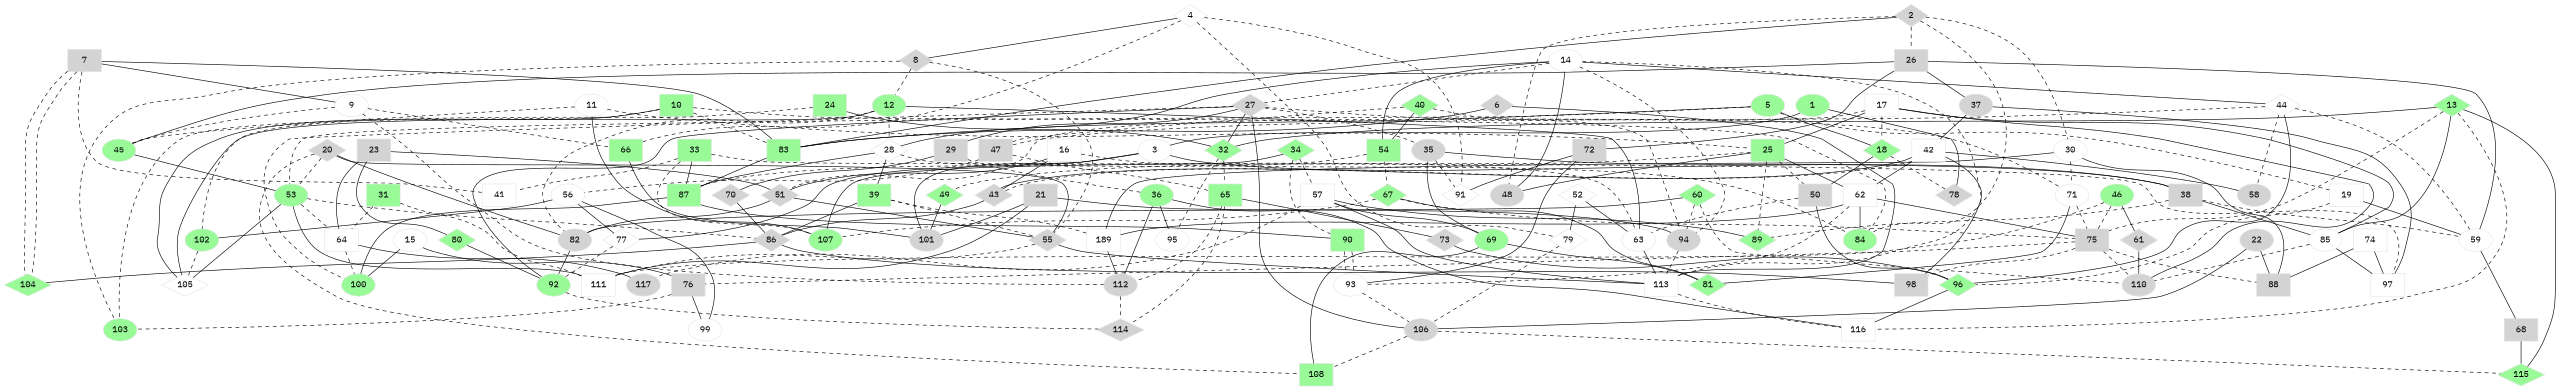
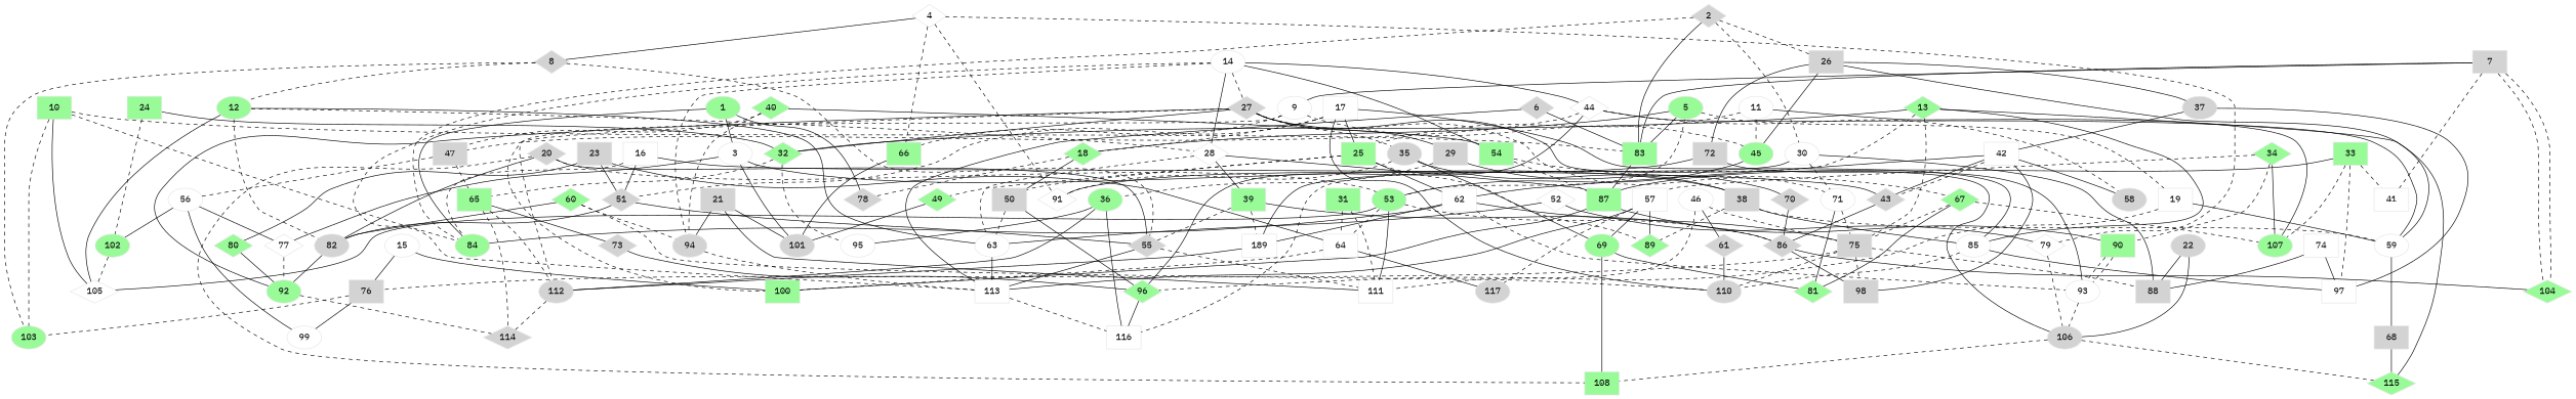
  graph {
    fontname="IBM Plex Mono"
    node [color=gray90 fillcolor=palegreen fontname="IBM Plex Mono" shape=box style=filled]
    edge [fontname="IBM Plex Mono" style=solid]
    1 [shape=ellipse]
    3 [fillcolor=white shape=ellipse]
    78 [fillcolor=lightgrey shape=diamond]
    84 [shape=ellipse]
    38 [fillcolor=lightgrey]
    77 [fillcolor=white shape=diamond]
    101 [fillcolor=lightgrey shape=ellipse]
    2 [fillcolor=lightgrey shape=diamond]
    26 [fillcolor=lightgrey]
    30 [fillcolor=white shape=ellipse]
-   48 [fillcolor=lightgrey shape=ellipse]
    83
    45 [shape=ellipse]
    59 [fillcolor=white shape=ellipse]
    37 [fillcolor=lightgrey shape=ellipse]
    72 [fillcolor=lightgrey]
    88 [fillcolor=lightgrey]
    71 [fillcolor=white shape=ellipse]
    n19 [fillcolor=white label=189]
    87
    85 [fillcolor=white shape=ellipse]
    89 [shape=diamond]
    92 [shape=ellipse]
    4 [fillcolor=white shape=diamond]
    8 [fillcolor=lightgrey shape=diamond]
    66
    79 [fillcolor=white shape=diamond]
    91 [fillcolor=white shape=diamond]
    12 [shape=ellipse]
    55 [fillcolor=lightgrey shape=diamond]
    103 [shape=ellipse]
    106 [fillcolor=lightgrey shape=ellipse]
    5 [shape=ellipse]
    18 [shape=diamond]
    19 [fillcolor=white]
    53 [shape=ellipse]
    50 [fillcolor=lightgrey]
    96 [shape=diamond]
    105 [fillcolor=white shape=diamond]
    111 [fillcolor=white]
    64 [fillcolor=white]
    86 [fillcolor=lightgrey shape=diamond]
    6 [fillcolor=lightgrey shape=diamond]
    113 [fillcolor=white]
    116 [fillcolor=white]
    7 [fillcolor=lightgrey]
    9 [fillcolor=white shape=ellipse]
    41 [fillcolor=white]
    104 [shape=diamond]
    112 [fillcolor=lightgrey shape=ellipse]
    28 [fillcolor=white shape=diamond]
    63 [fillcolor=white shape=ellipse]
    82 [fillcolor=lightgrey shape=ellipse]
    114 [fillcolor=lightgrey shape=diamond]
    10
    11 [fillcolor=white shape=ellipse]
    25
    107 [shape=ellipse]
    49 [shape=diamond]
    62 [fillcolor=white]
    39
    13 [shape=diamond]
    32 [shape=diamond]
    75 [fillcolor=lightgrey]
    115 [shape=diamond]
    65
    95 [fillcolor=white shape=ellipse]
    76 [fillcolor=lightgrey]
    110 [fillcolor=lightgrey shape=ellipse]
    98 [fillcolor=lightgrey]
    97 [fillcolor=white]
    14 [fillcolor=white shape=ellipse]
    27 [fillcolor=lightgrey shape=diamond]
    44 [fillcolor=white shape=diamond]
    54
    94 [fillcolor=lightgrey shape=ellipse]
-   100 [shape=ellipse]
+   100
    29 [fillcolor=lightgrey]
    35 [fillcolor=lightgrey shape=ellipse]
    47 [fillcolor=lightgrey]
    58 [fillcolor=lightgrey shape=ellipse]
    67 [shape=diamond]
    15 [fillcolor=white shape=ellipse]
    99 [fillcolor=white shape=ellipse]
    16 [fillcolor=white]
    43 [fillcolor=lightgrey shape=diamond]
    51 [fillcolor=lightgrey shape=diamond]
    17 [fillcolor=white]
    68 [fillcolor=lightgrey]
    20 [fillcolor=lightgrey shape=diamond]
    108
    21 [fillcolor=lightgrey]
    22 [fillcolor=lightgrey shape=ellipse]
    23 [fillcolor=lightgrey]
    80 [shape=diamond]
    117 [fillcolor=lightgrey shape=ellipse]
    24
    102 [shape=ellipse]
    93 [fillcolor=white shape=ellipse]
    42 [fillcolor=white]
    36 [shape=ellipse]
    70 [fillcolor=lightgrey shape=diamond]
    69 [shape=ellipse]
    81 [shape=diamond]
    90
    31
    73 [fillcolor=lightgrey shape=diamond]
    74 [fillcolor=white]
    33
    34 [shape=diamond]
    57 [fillcolor=white]
    40 [shape=diamond]
    56 [fillcolor=white shape=ellipse]
-   46 [shape=ellipse]
+   46 [fillcolor=white shape=ellipse]
    61 [fillcolor=lightgrey shape=diamond]
    52 [fillcolor=white shape=diamond]
    60 [shape=diamond]
    1 -- 3
    1 -- 78
+   1 -- 84
    3 -- 38
    3 -- 77
    3 -- 101
    38 -- 59 [style=dashed]
    38 -- 85
    38 -- 89 [style=dashed]
    77 -- 92 [style=dashed]
    2 -- 84 [style=dashed]
    2 -- 26 [style=dashed]
    2 -- 30 [style=dashed]
-   2 -- 48 [style=dashed]
    2 -- 83
    26 -- 45
    26 -- 59
    26 -- 37
    26 -- 72
    30 -- 88
    30 -- 71 [style=dashed]
    30 -- n19
    83 -- 87
    45 -- 53
    59 -- 68
    37 -- 97
    37 -- 42
    72 -- 91
    72 -- 93
    71 -- 75 [style=dashed]
    71 -- 81
    n19 -- 112
    87 -- 100
    87 -- 90
    85 -- 110 [style=dashed]
    85 -- 97
    92 -- 114 [style=dashed]
    4 -- 8
    4 -- 66 [style=dashed]
    4 -- 79 [style=dashed]
    4 -- 91 [style=dashed]
    8 -- 12 [style=dashed]
    8 -- 55 [style=dashed]
    8 -- 103 [style=dashed]
    66 -- 101
    79 -- 106 [style=dashed]
    12 -- 105
    12 -- 28 [style=dashed]
    12 -- 63
    12 -- 82 [style=dashed]
    55 -- 111 [style=dashed]
    55 -- 113
    106 -- 115 [style=dashed]
    106 -- 108 [style=dashed]
    5 -- 83
    5 -- 18
    5 -- 19 [style=dashed]
    5 -- 53 [style=dashed]
    18 -- 78 [style=dashed]
    18 -- 50
    19 -- 59
    19 -- 96 [style=dashed]
    53 -- 105
    53 -- 111
    53 -- 64 [style=dashed]
    53 -- 86 [style=dashed]
    50 -- 96
    50 -- 63 [style=dashed]
    96 -- 116
    64 -- 100 [style=dashed]
    64 -- 117
    86 -- 104
    86 -- 98
    6 -- 83
    6 -- 113
    113 -- 116 [style=dashed]
    7 -- 83
    7 -- 9
    7 -- 41 [style=dashed]
    7 -- 104 [style=dashed]
    7 -- 104 [style=dashed]
    9 -- 45 [style=dashed]
    9 -- 66 [style=dashed]
    9 -- 112 [style=dashed]
    112 -- 114 [style=dashed]
    28 -- 87
    28 -- 63 [style=dashed]
    28 -- 39
    63 -- 113
    82 -- 92
    10 -- 84 [style=dashed]
    10 -- 83 [style=dashed]
    10 -- 103 [style=dashed]
    10 -- 105
    11 -- 45 [style=dashed]
    11 -- 25 [style=dashed]
    11 -- 107
-   25 -- 48
    25 -- 89 [style=dashed]
    25 -- 50 [style=dashed]
    25 -- 49 [style=dashed]
    25 -- 62
    49 -- 101
    62 -- 84
    62 -- n19
    62 -- 75
    62 -- 93 [style=dashed]
    39 -- n19 [style=dashed]
    39 -- 55 [style=dashed]
    39 -- 86
    13 -- 85
    13 -- 116 [style=dashed]
    13 -- 32
    13 -- 75 [style=dashed]
    13 -- 115
    32 -- 65 [style=dashed]
    32 -- 95 [style=dashed]
    75 -- 88 [style=dashed]
    75 -- 76 [style=dashed]
    75 -- 110 [style=dashed]
    75 -- 98 [style=dashed]
    65 -- 112 [style=dashed]
    65 -- 114 [style=dashed]
    65 -- 73
    76 -- 103 [style=dashed]
    76 -- 99
-   14 -- 48
    14 -- 113 [style=dashed]
    14 -- 28
    14 -- 27 [style=dashed]
    14 -- 44
    14 -- 54
    14 -- 94 [style=dashed]
    27 -- 71 [style=dashed]
    27 -- 92
    27 -- 106
    27 -- 32
    27 -- 100 [style=dashed]
    27 -- 29
    27 -- 35 [style=dashed]
-   44 -- 59 [style=dashed]
+   44 -- 59
    44 -- 96
    44 -- 47 [style=dashed]
    44 -- 58 [style=dashed]
    54 -- 87 [style=dashed]
    54 -- 67 [style=dashed]
    94 -- 113 [style=dashed]
    29 -- 36 [style=dashed]
    29 -- 70
    35 -- 38
    35 -- 91 [style=dashed]
    35 -- 69
    47 -- 65 [style=dashed]
    47 -- 56 [style=dashed]
    67 -- 107 [style=dashed]
    67 -- 75 [style=dashed]
    67 -- 81
    15 -- 76
    15 -- 100
    16 -- 84 [style=dashed]
    16 -- 43
    16 -- 51
    43 -- 86
    51 -- 55
    51 -- 82
    17 -- 85
    17 -- 18 [style=dashed]
    17 -- 25
    17 -- 110
    17 -- 51 [style=dashed]
    68 -- 115
    20 -- 55
    20 -- 53 [style=dashed]
    20 -- 82
    20 -- 108 [style=dashed]
    21 -- 101
    21 -- 111
    21 -- 94
    22 -- 88
    22 -- 106
    23 -- 64
    23 -- 51
    23 -- 80
    80 -- 92
    24 -- 32
    24 -- 102 [style=dashed]
    102 -- 105 [style=dashed]
    93 -- 106 [style=dashed]
    42 -- 62
    42 -- 98
    42 -- 58
    42 -- 43
    42 -- 43 [style=dashed]
    36 -- 116
    36 -- 112
    36 -- 95
    70 -- 86
    69 -- 108
    69 -- 81
    90 -- 93 [style=dashed]
    90 -- 93 [style=dashed]
    31 -- 111 [style=dashed]
    31 -- 64 [style=dashed]
    73 -- 96
    74 -- 88
    74 -- 97
    33 -- 87
    33 -- 41 [style=dashed]
    33 -- 107 [style=dashed]
    33 -- 97 [style=dashed]
    34 -- 107
    34 -- 90 [style=dashed]
    34 -- 57 [style=dashed]
    57 -- 89
    57 -- 113
    57 -- 117 [style=dashed]
    57 -- 69
    40 -- 54
    40 -- 94 [style=dashed]
    40 -- 47 [style=dashed]
    56 -- 77
    56 -- 99
    56 -- 102
    46 -- 111 [style=dashed]
    46 -- 75 [style=dashed]
    46 -- 61
    61 -- 110
    52 -- 79
    52 -- 63
    60 -- 82
    60 -- 110 [style=dashed]
    60 -- 94 [style=dashed]
  }
